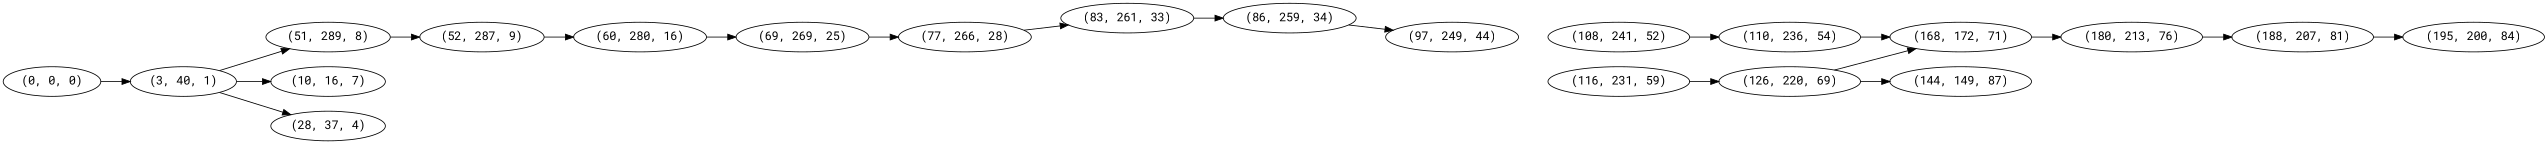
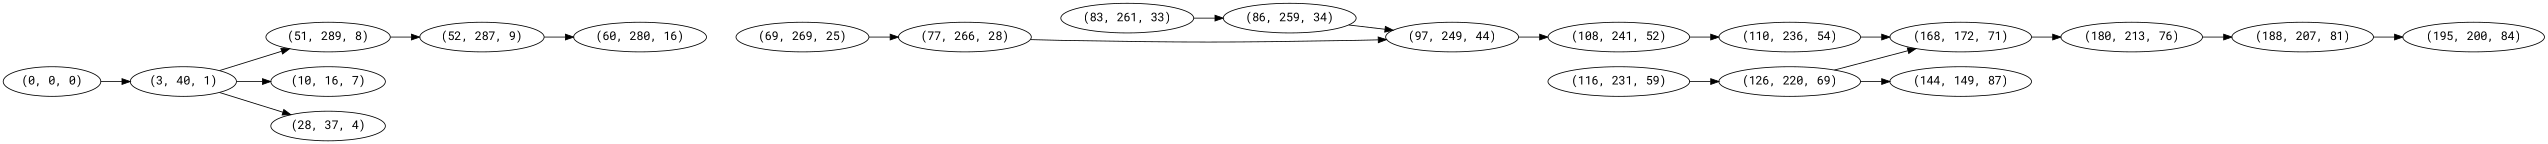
  digraph {
    fontname="Roboto Mono"
    rankdir=LR
    node [fontname="Roboto Mono"]
    edge [fontname="Roboto Mono"]
    "(0, 0, 0)"
    "(3, 40, 1)"
    "(51, 289, 8)"
    "(10, 16, 7)"
    "(28, 37, 4)"
    "(52, 287, 9)"
    "(60, 280, 16)"
    "(69, 269, 25)"
    "(77, 266, 28)"
    "(83, 261, 33)"
    "(86, 259, 34)"
    "(97, 249, 44)"
    "(108, 241, 52)"
    "(110, 236, 54)"
    "(168, 172, 71)"
    "(116, 231, 59)"
    "(126, 220, 69)"
    "(144, 149, 87)"
    "(180, 213, 76)"
    "(188, 207, 81)"
    "(195, 200, 84)"
    "(0, 0, 0)" -> "(3, 40, 1)"
    "(3, 40, 1)" -> "(51, 289, 8)"
    "(3, 40, 1)" -> "(10, 16, 7)"
    "(3, 40, 1)" -> "(28, 37, 4)"
    "(51, 289, 8)" -> "(52, 287, 9)"
    "(52, 287, 9)" -> "(60, 280, 16)"
-   "(60, 280, 16)" -> "(69, 269, 25)"
    "(69, 269, 25)" -> "(77, 266, 28)"
-   "(77, 266, 28)" -> "(83, 261, 33)"
+   "(77, 266, 28)" -> "(97, 249, 44)"
    "(83, 261, 33)" -> "(86, 259, 34)"
    "(86, 259, 34)" -> "(97, 249, 44)"
+   "(97, 249, 44)" -> "(108, 241, 52)"
    "(108, 241, 52)" -> "(110, 236, 54)"
    "(110, 236, 54)" -> "(168, 172, 71)"
    "(168, 172, 71)" -> "(180, 213, 76)"
    "(116, 231, 59)" -> "(126, 220, 69)"
    "(126, 220, 69)" -> "(168, 172, 71)"
    "(126, 220, 69)" -> "(144, 149, 87)"
    "(180, 213, 76)" -> "(188, 207, 81)"
    "(188, 207, 81)" -> "(195, 200, 84)"
  }
